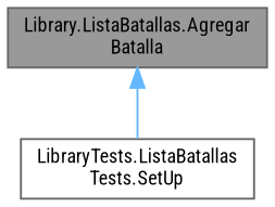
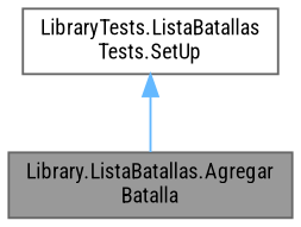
  digraph {
    rankdir=TB
    fontname="Roboto Condensed"
    node [fontname="Roboto Condensed" fontsize=10 shape=box style=filled]
    n1 [color=gray40 fillcolor=grey60 fontcolor=black height=0.2 label="Library.ListaBatallas.Agregar\lBatalla" width=0.4]
    n2 [color=grey40 fillcolor=white height=0.2 label="LibraryTests.ListaBatallas\lTests.SetUp" width=0.4]
-   n1 -> n2 [color=steelblue1 dir=back fontname="Roboto Condensed" fontsize=10 labelfontname=Helvetica labelfontsize=10 style=solid]
+   n2 -> n1 [color=steelblue1 dir=back fontname="Roboto Condensed" fontsize=10 labelfontname=Helvetica labelfontsize=10 style=solid]
  }
